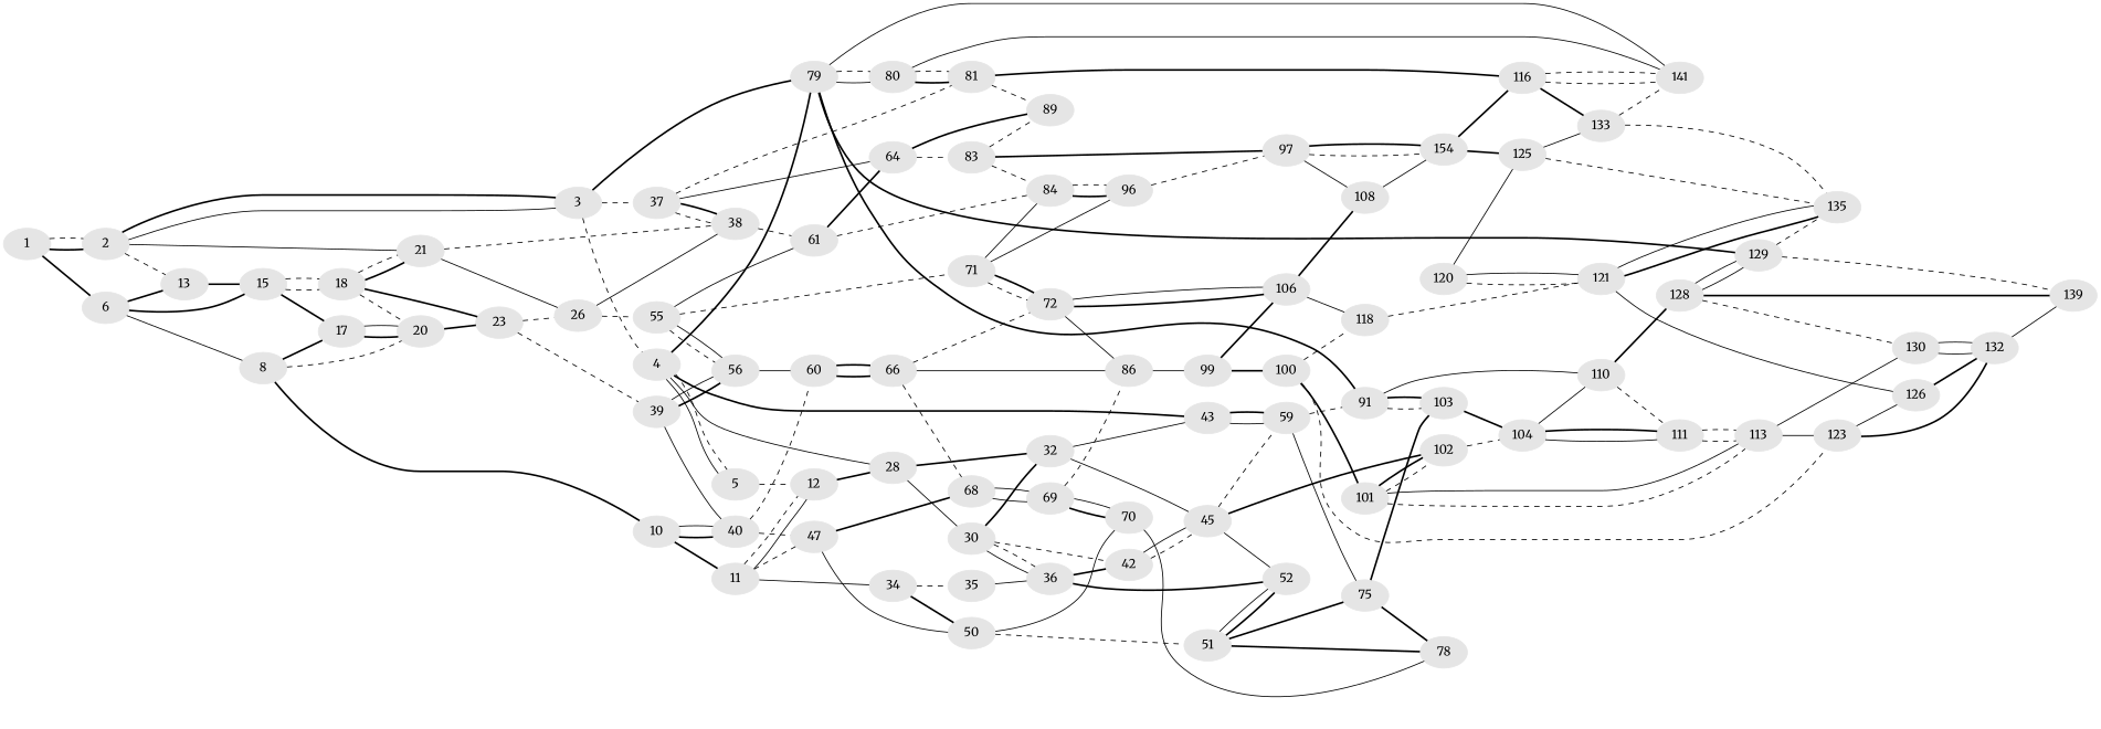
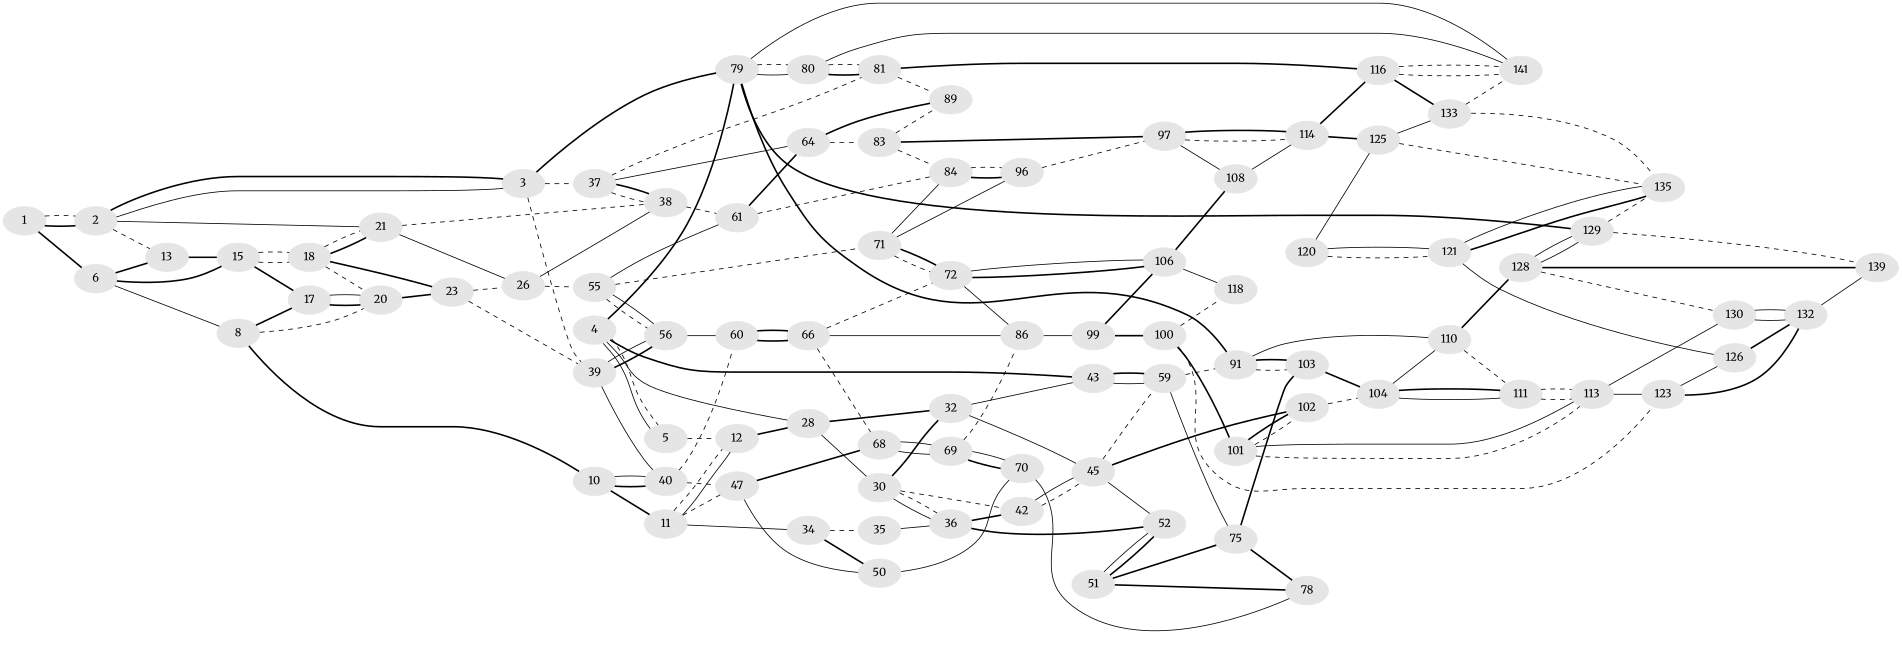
  graph {
    fontname=Merriweather
    rankdir=LR
    node [color=gray90 fontname=Merriweather style=filled]
    edge [fontname=Merriweather style=bold]
    2 [super="+14"]
    1
    6 [super="+7"]
    3
    13
    21 [super="+25"]
    8 [super="+9"]
    15 [super="+16"]
    4 [super="+27"]
    37 [super="+65"]
    79 [super="+93"]
    26 [super="+54"]
    38 [super="+57"]
    5
    28 [super="+29"]
    43
    64 [super="+82"]
    81 [super="+90"]
    91 [super="+92"]
    80
    129 [super="+138"]
    141 [super="+142"]
    12
    30 [super="+31"]
    32 [super="+44"]
    59 [super="+76"]
    10
    17
    20 [super="+22"]
    18 [super="+19"]
    11 [super="+33"]
    40 [super="+46"]
    23 [super="+24"]
    34 [super="+49"]
    47 [super="+48"]
    60
    35
    50 [super="+58"]
    68
    39
    55 [super="+63"]
    61 [super="+62"]
    56
    71 [super="+88"]
    36 [super="+41"]
    42
    45 [super="+53"]
    52
    102
    51 [super="+74"]
    70 [super="+77"]
    83 [super="+95"]
    89
    116 [super="+117"]
    84 [super="+85"]
    66 [super="+67"]
    75 [super="+94"]
    69
    78
    103
    72 [super="+73"]
    96
    110 [super="+112"]
    86 [super="+87"]
    97 [super="+98"]
    106 [super="+107"]
    99
    104 [super="+105"]
    108 [super="+109"]
    118
    135 [super="+137"]
    139
    133 [super="+140"]
-   114 [super="+115" label=154]
+   114 [super="+115"]
    100 [super="+119"]
    111
    128 [super="+131"]
    125 [super="+134"]
    101
    123 [super="+127"]
    113 [super="+124"]
    121 [super="+122"]
    126
    132 [super="+136"]
    130
    120
    2 -- 3 [style=solid]
    2 -- 3
    2 -- 13 [style=dashed]
    2 -- 21 [style=solid]
    1 -- 2
    1 -- 2 [style=dashed]
    1 -- 6
    6 -- 13
    6 -- 8 [style=solid]
    6 -- 15
-   3 -- 4 [style=dashed]
+   3 -- 39 [style=dashed]
    3 -- 37 [style=dashed]
    3 -- 79
    13 -- 15
    21 -- 26 [style=solid]
    21 -- 38 [style=dashed]
    8 -- 10
    8 -- 17
    8 -- 20 [style=dashed]
    15 -- 17
    15 -- 18 [style=dashed]
    15 -- 18 [style=dashed]
    4 -- 79
    4 -- 5 [style=solid]
    4 -- 5 [style=dashed]
    4 -- 28 [style=solid]
    4 -- 43
    37 -- 38 [style=dashed]
    37 -- 38
    37 -- 64 [style=solid]
    37 -- 81 [style=dashed]
    79 -- 91
    79 -- 80 [style=solid]
    79 -- 80 [style=dashed]
    79 -- 129
    79 -- 141 [style=solid]
    26 -- 38 [style=solid]
    26 -- 55 [style=dashed]
    38 -- 61 [style=dashed]
    5 -- 12 [style=dashed]
    28 -- 30 [style=solid]
    28 -- 32
    43 -- 59 [style=solid]
    43 -- 59
    64 -- 83 [style=dashed]
    64 -- 89
    81 -- 89 [style=dashed]
    81 -- 116
    91 -- 103 [style=dashed]
    91 -- 103
    91 -- 110 [style=solid]
    80 -- 81
    80 -- 81 [style=dashed]
    80 -- 141 [style=solid]
    129 -- 135 [style=dashed]
    129 -- 139 [style=dashed]
    12 -- 28
    30 -- 32
    30 -- 36 [style=solid]
    30 -- 36 [style=dashed]
    30 -- 42 [style=dashed]
    32 -- 43 [style=solid]
    32 -- 45 [style=solid]
    59 -- 91 [style=dashed]
    59 -- 75 [style=solid]
    10 -- 11
    10 -- 40
    10 -- 40 [style=solid]
    17 -- 20
    17 -- 20 [style=solid]
    20 -- 23
    18 -- 21
    18 -- 21 [style=dashed]
    18 -- 20 [style=dashed]
    18 -- 23
    11 -- 12 [style=solid]
    11 -- 12 [style=dashed]
    11 -- 34 [style=solid]
    11 -- 47 [style=dashed]
    40 -- 47 [style=dashed]
    40 -- 60 [style=dashed]
    23 -- 26 [style=dashed]
    23 -- 39 [style=dashed]
    34 -- 35 [style=dashed weight=2]
    34 -- 50
    47 -- 50 [style=solid]
    47 -- 68
    60 -- 66
    60 -- 66
    35 -- 36 [style=solid]
-   50 -- 51 [style=dashed]
    50 -- 70 [style=solid]
    68 -- 69 [style=solid]
    68 -- 69 [style=solid]
    39 -- 40 [style=solid]
    39 -- 56
    39 -- 56 [style=solid]
    55 -- 61 [style=solid]
    55 -- 56 [style=dashed]
    55 -- 56 [style=solid]
    55 -- 71 [style=dashed]
    61 -- 64
    61 -- 84 [style=dashed]
    56 -- 60 [style=solid]
    71 -- 84 [style=solid]
    71 -- 72 [style=dashed]
    71 -- 72
    71 -- 96 [style=solid]
    36 -- 42
    36 -- 52
    42 -- 45 [style=dashed]
    42 -- 45 [style=solid]
    45 -- 59 [style=dashed]
    45 -- 52 [style=solid]
    45 -- 102
    102 -- 104 [style=dashed]
    51 -- 52
    51 -- 52 [style=solid]
    51 -- 75
    51 -- 78
    70 -- 78 [style=solid]
    83 -- 89 [style=dashed]
    83 -- 84 [style=dashed]
    83 -- 97
    116 -- 141 [style=dashed]
    116 -- 141 [style=dashed]
    116 -- 133
    84 -- 96
    84 -- 96 [style=dashed]
    66 -- 68 [style=dashed]
    66 -- 72 [style=dashed]
    66 -- 86 [style=solid]
    75 -- 78
    75 -- 103
    69 -- 70
    69 -- 70 [style=solid]
    69 -- 86 [style=dashed]
    103 -- 104
    72 -- 86 [style=solid]
    72 -- 106
    72 -- 106 [style=solid]
    96 -- 97 [style=dashed]
    110 -- 111 [style=dashed]
    110 -- 128
    86 -- 99 [style=solid]
    97 -- 108 [style=solid]
    97 -- 114 [style=dashed]
    97 -- 114
    106 -- 108
    106 -- 118 [style=solid]
    99 -- 106
    99 -- 100
    104 -- 110 [style=solid]
    104 -- 111 [style=solid]
    104 -- 111
    108 -- 114 [style=solid]
-   118 -- 121 [style=dashed]
    133 -- 141 [style=dashed]
    133 -- 135 [style=dashed]
    114 -- 116
    114 -- 125
    100 -- 118 [style=dashed]
    100 -- 101
    100 -- 123 [style=dashed]
    111 -- 113 [style=dashed]
    111 -- 113 [style=dashed]
    128 -- 129 [style=solid]
    128 -- 129 [style=solid]
    128 -- 139
    128 -- 130 [style=dashed]
    125 -- 135 [style=dashed]
    125 -- 133 [style=solid]
    101 -- 102 [style=dashed]
    101 -- 102
    101 -- 113 [style=dashed]
    101 -- 113 [style=solid]
    123 -- 126 [style=solid]
    123 -- 132
    113 -- 123 [style=solid]
    113 -- 130 [style=solid]
    121 -- 135
    121 -- 135 [style=solid]
    121 -- 126 [style=solid]
    126 -- 132
    132 -- 139 [style=solid]
    130 -- 132 [style=solid]
    130 -- 132 [style=solid]
    120 -- 125 [style=solid]
    120 -- 121 [style=dashed]
    120 -- 121 [style=solid]
  }
